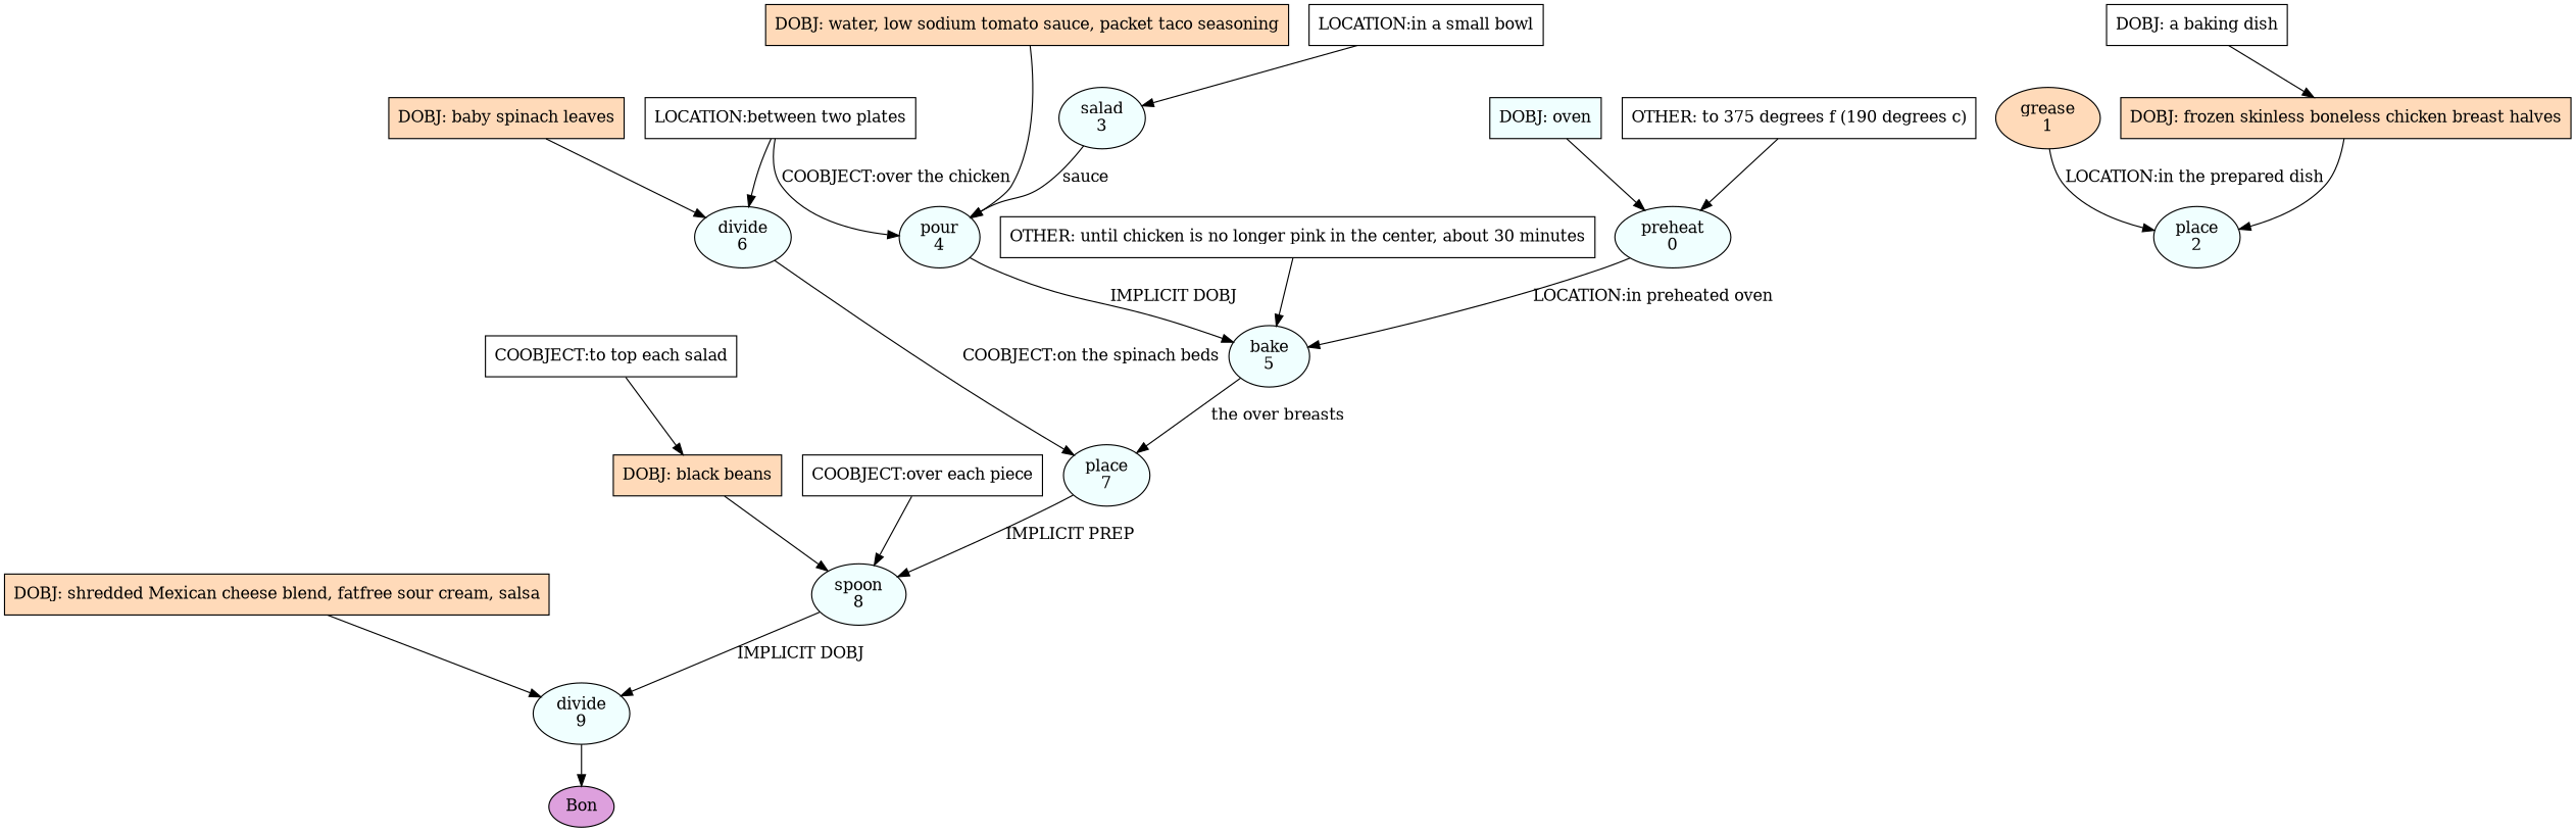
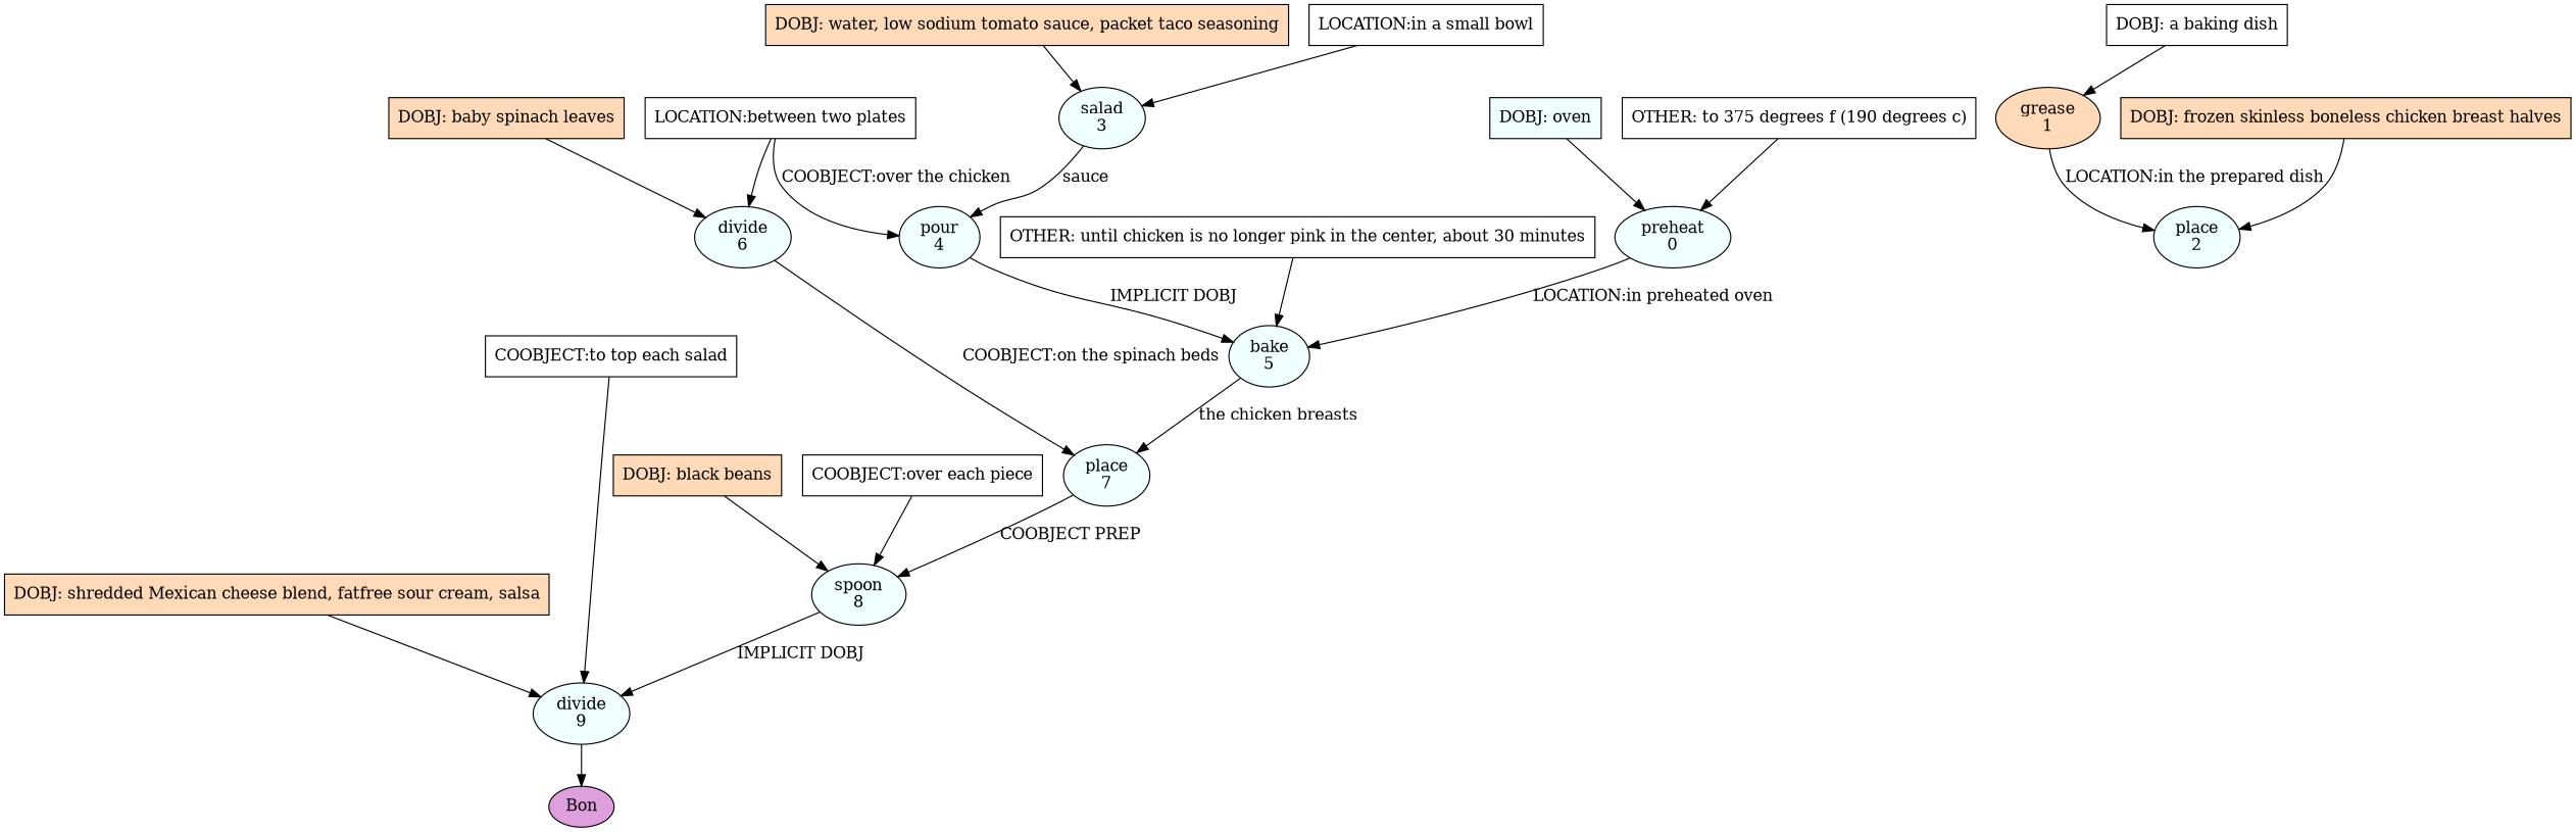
  digraph {
    node [fillcolor=azure shape=box style=filled]
    n1 [label="preheat\n0" shape=oval]
    n2 [label="bake\n5" shape=oval]
    n3 [label="place\n7" shape=oval]
    n4 [fillcolor=peachpuff label="grease\n1" shape=oval]
    n5 [label="place\n2" shape=oval]
    n6 [label="pour\n4" shape=oval]
    n7 [label="salad\n3" shape=oval]
    n8 [label="spoon\n8" shape=oval]
    n9 [label="divide\n6" shape=oval]
    n10 [label="divide\n9" shape=oval]
    n11 [fillcolor=plum label=Bon shape=oval]
    n12 [fillcolor=peachpuff label="DOBJ: baby spinach leaves"]
    n13 [fillcolor=white label="LOCATION:between two plates"]
    n14 [fillcolor=white label="DOBJ: a baking dish"]
    n15 [fillcolor=peachpuff label="DOBJ: water, low sodium tomato sauce, packet taco seasoning"]
    n16 [fillcolor=white label="LOCATION:in a small bowl"]
    n17 [label="DOBJ: oven"]
    n18 [fillcolor=white label="OTHER: to 375 degrees f (190 degrees c)"]
    n19 [fillcolor=peachpuff label="DOBJ: frozen skinless boneless chicken breast halves"]
    n20 [fillcolor=white label="OTHER: until chicken is no longer pink in the center, about 30 minutes"]
    n21 [fillcolor=peachpuff label="DOBJ: black beans"]
    n22 [fillcolor=white label="COOBJECT:over each piece"]
    n23 [fillcolor=peachpuff label="DOBJ: shredded Mexican cheese blend, fatfree sour cream, salsa"]
    n24 [fillcolor=white label="COOBJECT:to top each salad"]
    n1 -> n2 [label="LOCATION:in preheated oven"]
-   n2 -> n3 [label="the over breasts"]
-   n3 -> n8 [label="IMPLICIT PREP"]
+   n2 -> n3 [label="the chicken breasts"]
+   n3 -> n8 [label="COOBJECT PREP"]
    n4 -> n5 [label="LOCATION:in the prepared dish"]
    n6 -> n2 [label="IMPLICIT DOBJ"]
    n7 -> n6 [label=sauce]
    n8 -> n10 [label="IMPLICIT DOBJ"]
    n9 -> n3 [label="COOBJECT:on the spinach beds"]
    n10 -> n11
    n12 -> n9
    n13 -> n6 [label="COOBJECT:over the chicken"]
    n13 -> n9
-   n14 -> n19
-   n15 -> n6
+   n14 -> n4
+   n15 -> n7
    n16 -> n7
    n17 -> n1
    n18 -> n1
    n19 -> n5
    n20 -> n2
    n21 -> n8
    n22 -> n8
    n23 -> n10
-   n24 -> n21
+   n24 -> n10
  }
